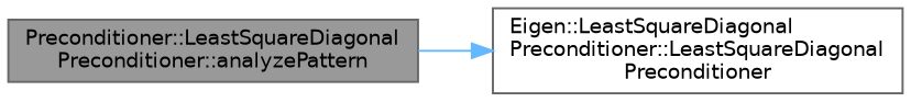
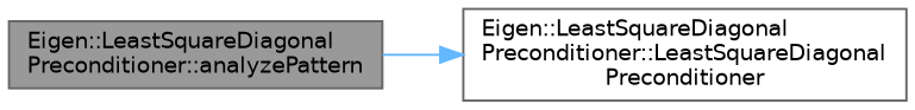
  digraph {
    rankdir=LR
    node [fontname=Helvetica fontsize=10 shape=box style=filled]
-   n1 [color=gray40 fillcolor=grey60 fontcolor=black height=0.2 label="Preconditioner::LeastSquareDiagonal\lPreconditioner::analyzePattern" width=0.4]
+   n1 [color=gray40 fillcolor=grey60 fontcolor=black height=0.2 label="Eigen::LeastSquareDiagonal\lPreconditioner::analyzePattern" width=0.4]
    n2 [color=grey40 fillcolor=white height=0.2 label="Eigen::LeastSquareDiagonal\lPreconditioner::LeastSquareDiagonal\lPreconditioner" width=0.4]
    n1 -> n2 [color=steelblue1 fontname=Helvetica fontsize=10 labelfontname=Helvetica labelfontsize=10 style=solid]
  }
